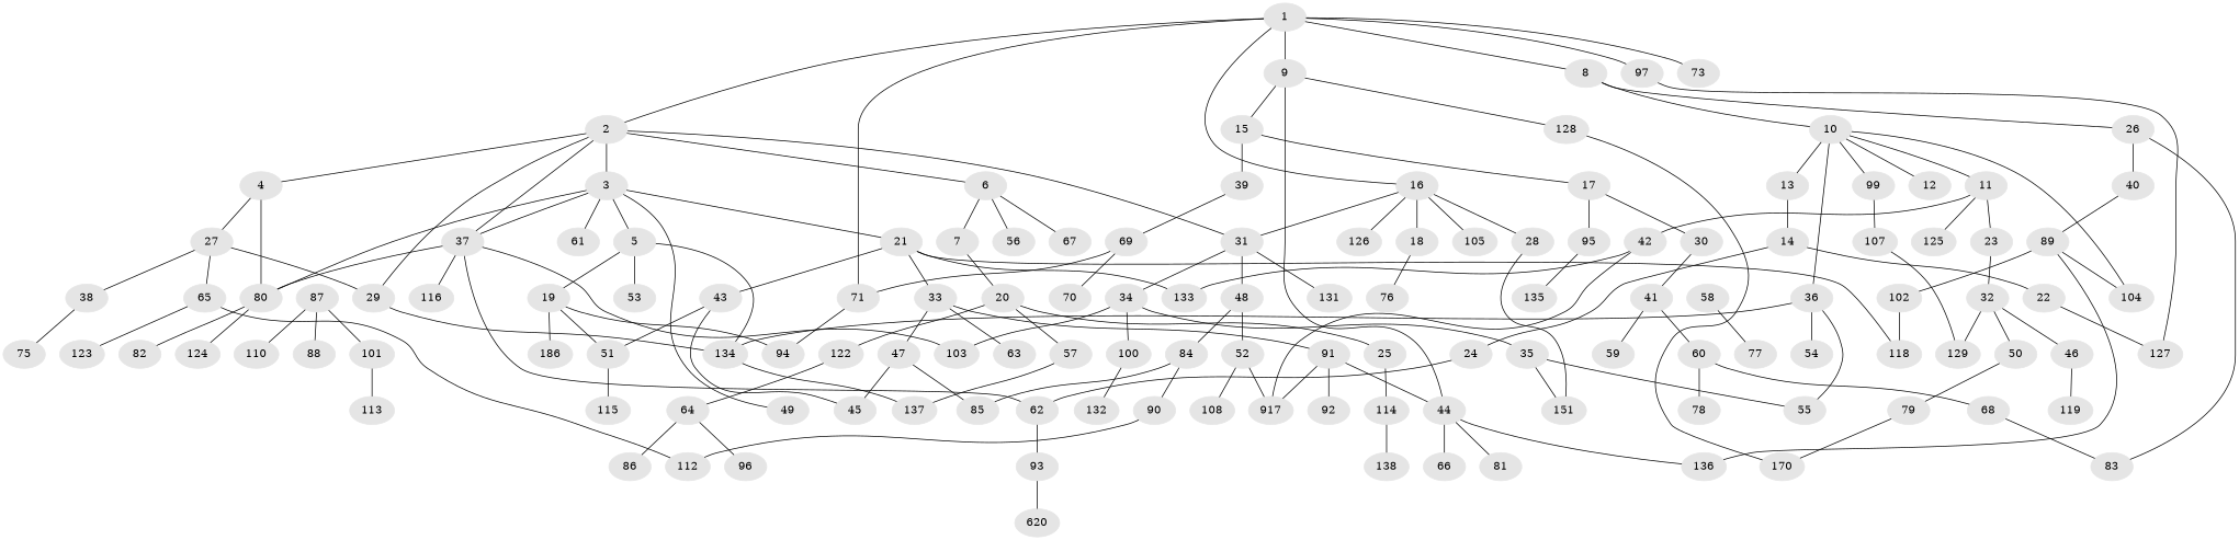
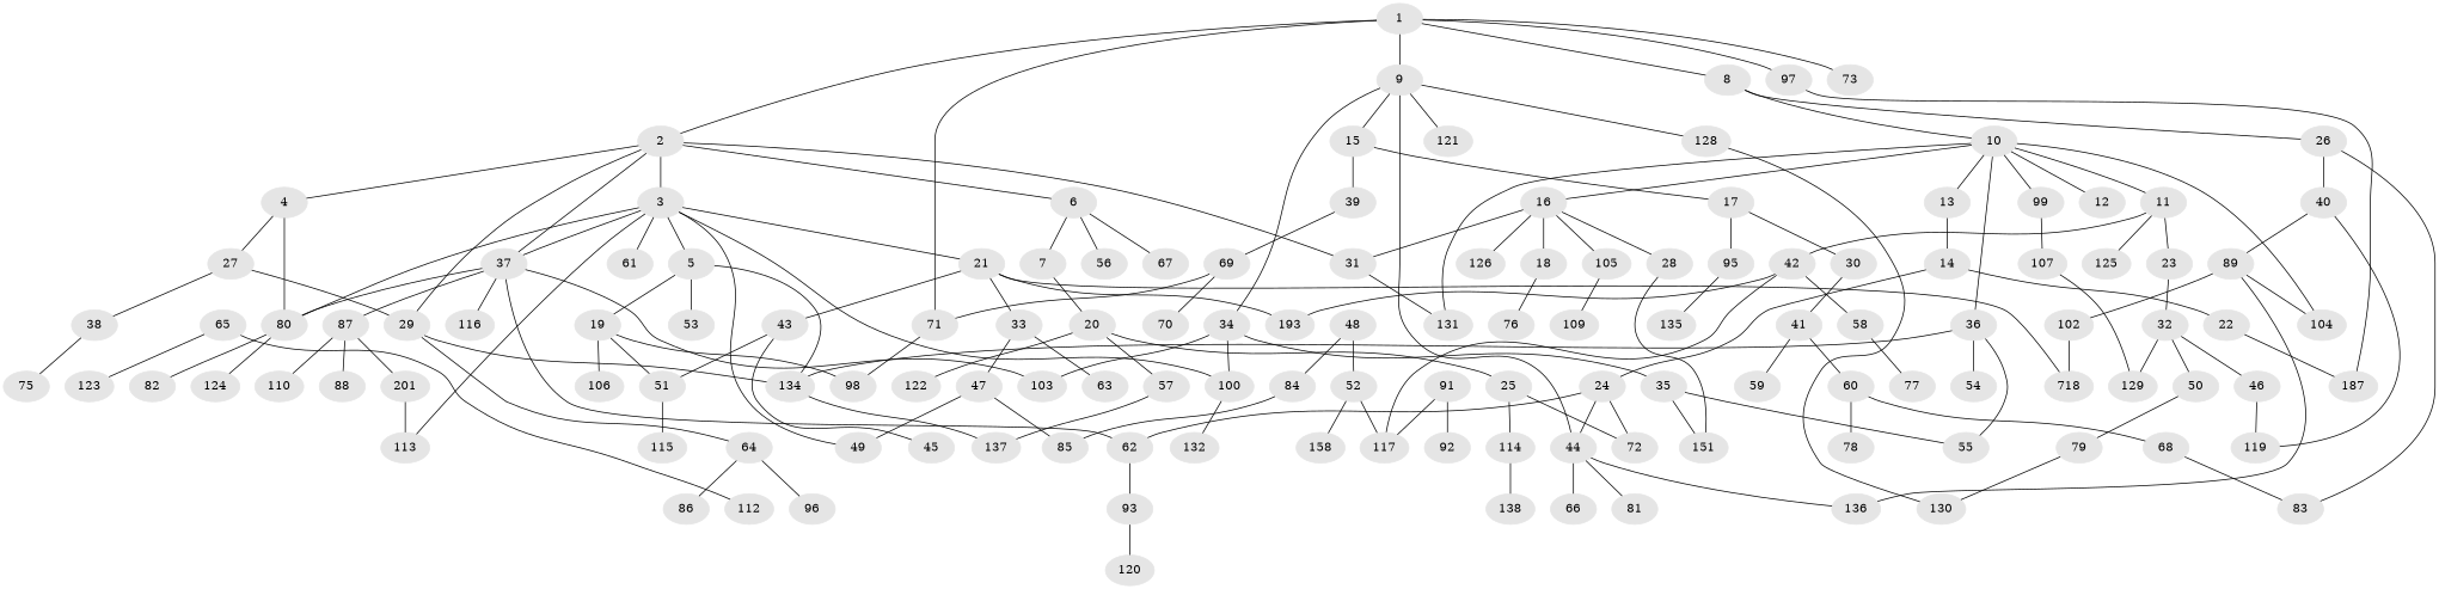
  graph {
    node [color=gray90 style=filled]
    1
    2
    8
    9
    16
    71
    73
    97
    3
    4
    6
    29
    31
    37
    10
    26
    15
    34
    44
+   121
    128
    18
    28
    105
    126
-   98 [label=94]
-   127
+   98
+   127 [label=187]
    5
    21
    49
    61
    80
    100
    113
    27
    7
    56
    67
    134
    64
    131
    48
    62
    103
    87
    116
    19
    53
    33
    43
-   118
-   133
+   118 [label=718]
+   133 [label=193]
    82
    124
    132
    38
    65
    51
-   106 [label=186]
+   106
    137
    20
    25
    57
    122
    11
    12
    13
    36
    99
    104
    40
    83
    17
    39
    35
    66
    81
    136
-   130 [label=170]
+   130
    23
    42
    125
    14
    55
    54
    107
    32
    58
-   117 [label=917]
+   117
    22
    24
+   72
    30
    95
    69
    76
    n97 [label=151]
+   109
    41
    135
    115
    114
    47
    63
    91
    45
    46
    50
    129
    93
    138
    89
    119
    75
    112
    123
    86
    96
    59
    60
    52
    84
    79
    85
    92
    88
-   101
+   101 [label=201]
    110
    70
    102
    68
    78
    77
-   108
-   90
-   120 [label=620]
+   108 [label=158]
+   120
    1 -- 2
    1 -- 8
    1 -- 9
-   1 -- 16
+   10 -- 16
    1 -- 71
    1 -- 73
    1 -- 97
    2 -- 3
    2 -- 4
    2 -- 6
    2 -- 29
    2 -- 31
    2 -- 37
    8 -- 10
    8 -- 26
    9 -- 15
-   31 -- 34
+   9 -- 34
    9 -- 44
+   9 -- 121
    9 -- 128
    16 -- 31
    16 -- 18
    16 -- 28
    16 -- 105
    16 -- 126
    71 -- 98
    97 -- 127
    3 -- 37
    3 -- 5
    3 -- 21
    3 -- 49
    3 -- 61
    3 -- 80
+   3 -- 100
+   3 -- 113
    4 -- 80
    4 -- 27
    6 -- 7
    6 -- 56
    6 -- 67
    29 -- 134
-   122 -- 64
+   29 -- 64
    31 -- 131
-   31 -- 48
    37 -- 80
    37 -- 62
    37 -- 103
+   37 -- 87
    37 -- 116
+   10 -- 131
    10 -- 11
    10 -- 12
    10 -- 13
    10 -- 36
    10 -- 99
    10 -- 104
    26 -- 40
    26 -- 83
    15 -- 17
    15 -- 39
    34 -- 100
    34 -- 103
    34 -- 35
    44 -- 66
    44 -- 81
    44 -- 136
    128 -- 130
    18 -- 76
    28 -- n97
+   105 -- 109
    5 -- 134
    5 -- 19
    5 -- 53
    21 -- 33
    21 -- 43
    21 -- 118
    21 -- 133
    80 -- 82
    80 -- 124
    100 -- 132
    27 -- 29
    27 -- 38
-   27 -- 65
    7 -- 20
    134 -- 137
    64 -- 86
    64 -- 96
    48 -- 52
    48 -- 84
    62 -- 93
    87 -- 88
    87 -- 101
    87 -- 110
    19 -- 98
    19 -- 51
    19 -- 106
    33 -- 47
    33 -- 63
-   33 -- 91
    43 -- 51
    43 -- 45
    38 -- 75
    65 -- 112
    65 -- 123
    51 -- 115
    20 -- 25
    20 -- 57
    20 -- 122
+   25 -- 72
    25 -- 114
    57 -- 137
    11 -- 23
    11 -- 42
    11 -- 125
    13 -- 14
    36 -- 134
    36 -- 55
    36 -- 54
    99 -- 107
    40 -- 89
+   40 -- 119
    17 -- 30
    17 -- 95
    39 -- 69
    35 -- 55
    35 -- n97
    23 -- 32
    42 -- 133
+   42 -- 58
    42 -- 117
    14 -- 22
    14 -- 24
    107 -- 129
    32 -- 46
    32 -- 50
    32 -- 129
    58 -- 77
    22 -- 127
-   91 -- 44
+   24 -- 44
    24 -- 62
+   24 -- 72
    30 -- 41
    95 -- 135
    69 -- 71
    69 -- 70
    41 -- 59
    41 -- 60
    114 -- 138
-   47 -- 45
+   47 -- 49
    47 -- 85
    91 -- 117
    91 -- 92
    46 -- 119
    50 -- 79
    93 -- 120
    89 -- 104
    89 -- 136
    89 -- 102
    60 -- 68
    60 -- 78
    52 -- 117
    52 -- 108
    84 -- 85
-   84 -- 90
    79 -- 130
    101 -- 113
    102 -- 118
    68 -- 83
-   90 -- 112
  }
